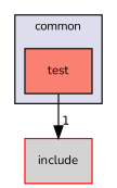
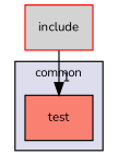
  digraph {
    compound=true
    fontname=Nunito
    node [fontname=Nunito fontsize=10 shape=box style=filled]
    n1 [fillcolor=salmon label=test pencolor=black]
    n2 [color=red label=include fillcolor=lightgrey]
    subgraph cluster_1 {
      bgcolor="#ddddee"
      fontsize=10
      label=common
      pencolor=black
      n1
    }
-   n1 -> n2 [headlabel=1 labeldistance=1.5 labelfontname=Helvetica labelfontsize=10 fontname=Nunito]
+   n2 -> n1 [headlabel=1 labeldistance=1.5 labelfontname=Helvetica labelfontsize=10 fontname=Nunito]
  }
